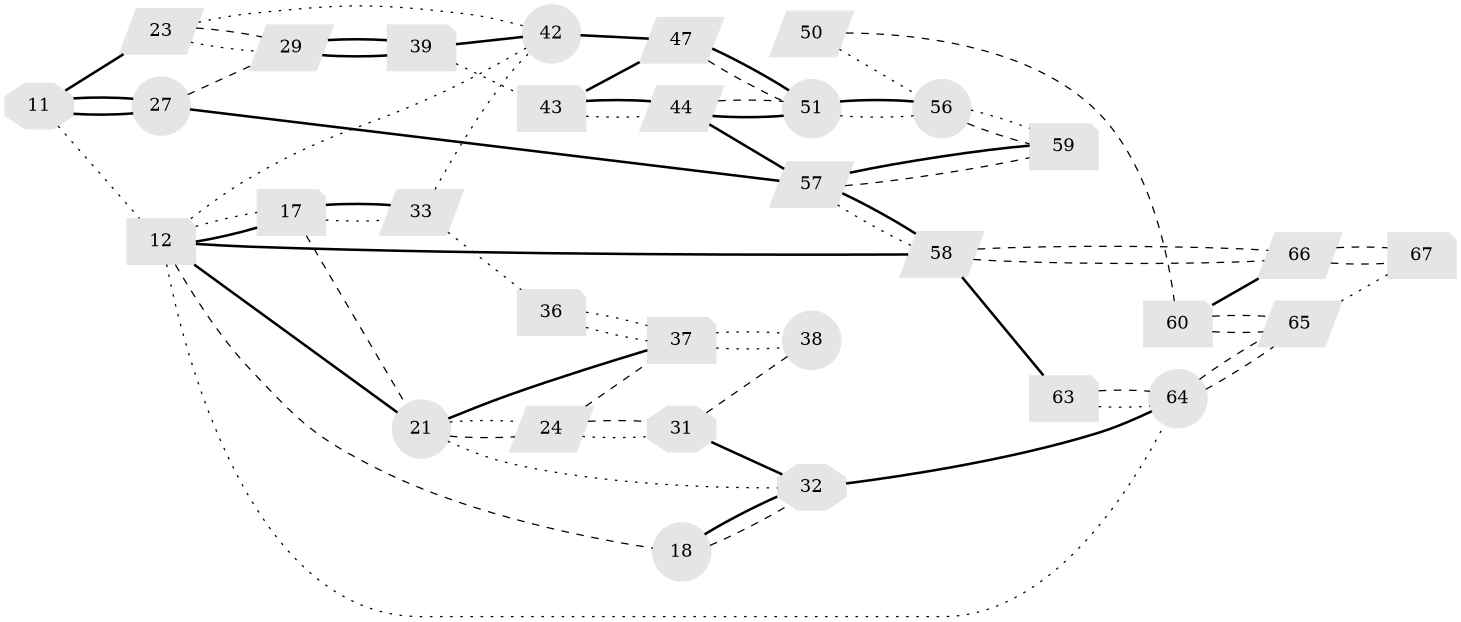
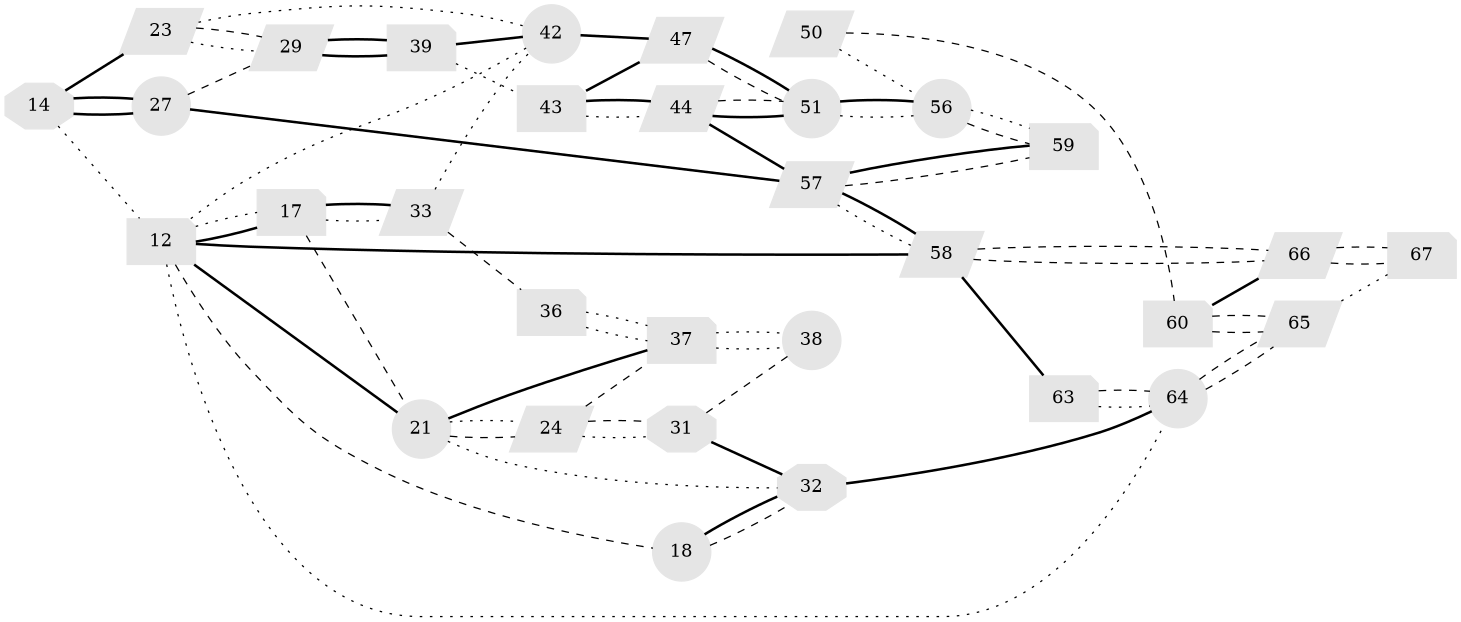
  graph {
    rankdir=LR
    node [color=gray90 shape=parallelogram style=filled]
    edge [style=bold]
-   11 [shape=octagon]
+   11 [shape=octagon label=14]
    12 [shape=note super="+8"]
    23 [super="+10"]
    27 [shape=circle]
    17 [shape=note]
    18 [shape=circle]
    21 [shape=circle super="+16"]
    42 [shape=circle super="+35+22+13+9"]
    58 [super="+3"]
    64 [shape=circle super="+55+48+54+53"]
    29
    57 [super="+45+28"]
    33
    32 [shape=octagon super="+30+19"]
    24
    37 [shape=note super="+25+26"]
    47 [super="+46"]
    63 [shape=note]
    66 [super="+62+61"]
    65
    36 [shape=note]
    31 [shape=octagon]
    38 [shape=circle]
    39 [shape=note]
    59 [shape=note]
    43 [shape=note]
    44
    51 [shape=circle]
    56 [shape=circle]
    50 [super="+49"]
    60 [shape=note]
    67 [shape=note]
    11 -- 12 [style=dotted]
    11 -- 23
    11 -- 27
    11 -- 27
    12 -- 17
    12 -- 17 [style=dotted]
    12 -- 18 [style=dashed]
    12 -- 21
    12 -- 42 [style=dotted weight=2]
    12 -- 58 [weight=2]
    12 -- 64 [style=dotted]
    23 -- 42 [style=dotted weight=2]
    23 -- 29 [style=dotted]
    23 -- 29 [style=dashed]
    27 -- 29 [style=dashed]
    27 -- 57
    17 -- 21 [style=dashed]
    17 -- 33 [style=dotted]
    17 -- 33
    18 -- 32 [style=dashed weight=2]
    18 -- 32
    21 -- 32 [style=dotted weight=2]
    21 -- 24 [style=dashed]
    21 -- 24 [style=dotted]
    21 -- 37
    42 -- 47
    58 -- 63
    58 -- 66 [style=dashed]
    58 -- 66 [style=dashed]
    64 -- 65 [style=dashed]
    64 -- 65 [style=dashed]
    29 -- 39
    29 -- 39
    57 -- 58 [style=dotted weight=2]
    57 -- 58
    57 -- 59 [style=dashed]
    57 -- 59
    33 -- 42 [style=dotted]
-   33 -- 36 [style=dotted]
+   33 -- 36 [style=dashed]
    32 -- 64
    24 -- 37 [style=dashed]
    24 -- 31 [style=dotted]
    24 -- 31 [style=dashed]
    37 -- 38 [style=dotted]
    37 -- 38 [style=dotted]
    47 -- 51 [style=dashed]
    47 -- 51
    63 -- 64 [style=dotted weight=3]
    63 -- 64 [style=dashed]
    66 -- 67 [style=dashed weight=2]
    66 -- 67 [style=dashed]
    65 -- 67 [style=dotted]
    36 -- 37 [style=dotted weight=2]
    36 -- 37 [style=dotted]
    31 -- 32
    31 -- 38 [style=dashed]
    39 -- 42
    39 -- 43 [style=dotted]
    43 -- 47
    43 -- 44 [style=dotted]
    43 -- 44
    44 -- 57
    44 -- 51
    44 -- 51 [style=dashed]
    51 -- 56 [style=dotted]
    51 -- 56
    56 -- 59 [style=dashed]
    56 -- 59 [style=dotted]
    50 -- 56 [style=dotted]
    50 -- 60 [style=dashed]
    60 -- 66
    60 -- 65 [style=dashed]
    60 -- 65 [style=dashed]
  }
